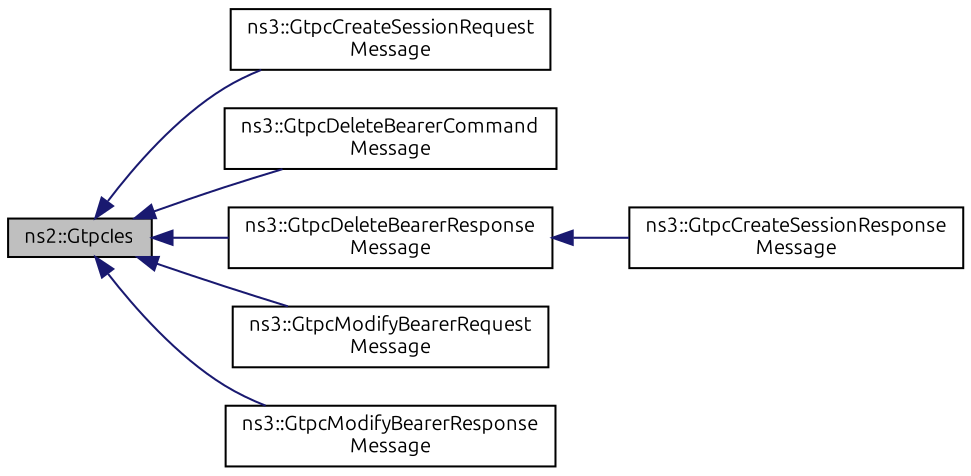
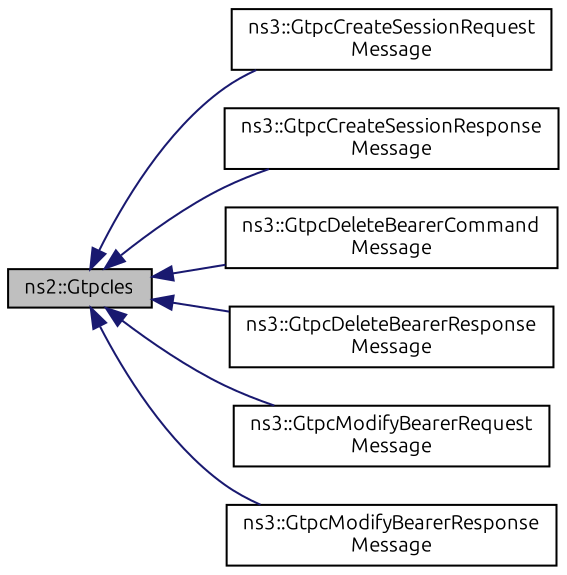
  digraph {
    fontname=Ubuntu
    rankdir=LR
    node [color=black fillcolor=white fontname=Ubuntu fontsize=10 shape=record style=filled]
    edge [color=midnightblue dir=back fontname=Ubuntu fontsize=10 labelfontname=Helvetica labelfontsize=10 style=solid]
    n1 [fillcolor=grey75 fontcolor=black height=0.2 label="ns2::GtpcIes" width=0.4]
    n2 [height=0.2 label="ns3::GtpcCreateSessionRequest\lMessage" width=0.4]
    n3 [height=0.2 label="ns3::GtpcCreateSessionResponse\lMessage" width=0.4]
    n4 [height=0.2 label="ns3::GtpcDeleteBearerCommand\lMessage" width=0.4]
    n5 [height=0.2 label="ns3::GtpcDeleteBearerResponse\lMessage" width=0.4]
    n6 [height=0.2 label="ns3::GtpcModifyBearerRequest\lMessage" width=0.4]
    n7 [height=0.2 label="ns3::GtpcModifyBearerResponse\lMessage" width=0.4]
    n1 -> n2
-   n5 -> n3
+   n1 -> n3
    n1 -> n4
    n1 -> n5
    n1 -> n6
    n1 -> n7
  }
